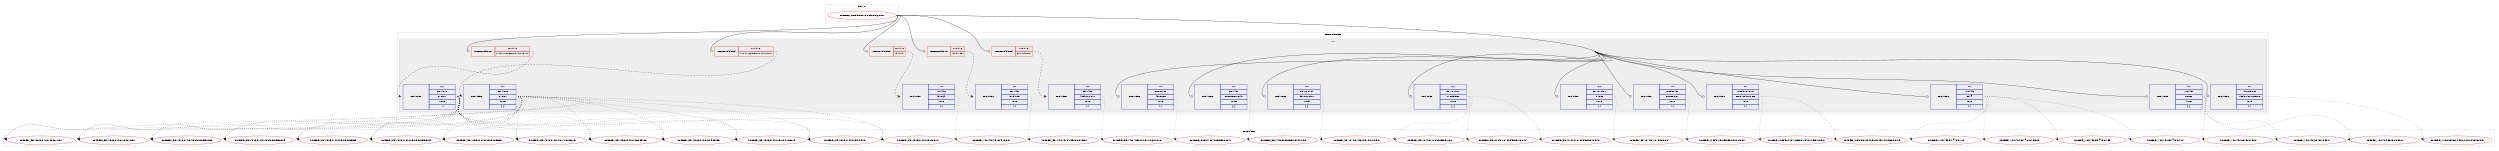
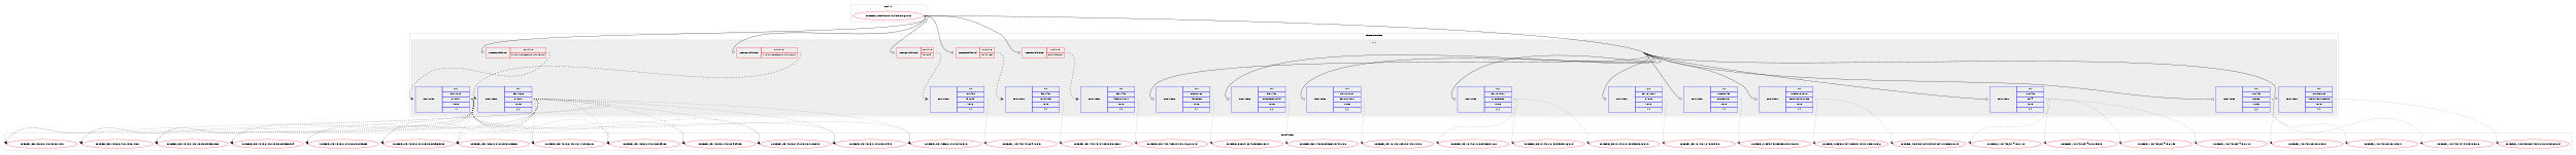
  digraph {
    compound=true
    concentrate=true
    fontname=Helvetica
    fontsize=10
    newrank=true
    rankdir=TB
    ranksep=1.5
    node [color=red fontname=Helvetica fontsize=10]
    edge [arrowhead=vee headport=w style=dotted tailport=e weight=100]
    n1 [label="portage://media-sound/pithos-1.6.1-r1" width=4]
    n2 [color=blue label=<<TABLE BORDER="0" CELLBORDER="1" CELLSPACING="0" CELLPADDING="4" WIDTH="220"><TR><TD ROWSPAN="6" CELLPADDING="30">pack_dep</TD></TR><TR><TD WIDTH="110">run</TD></TR><TR><TD>dev-libs</TD></TR><TR><TD>libdbusmenu</TD></TR><TR><TD>none</TD></TR><TR><TD>[,,]</TD></TR></TABLE>> shape=none]
    n3 [label=<<TABLE BORDER="0" CELLBORDER="1" CELLSPACING="0" CELLPADDING="4"><TR><TD ROWSPAN="3" CELLPADDING="10">use_conditional</TD></TR><TR><TD>positive</TD></TR><TR><TD>appindicator</TD></TR></TABLE>> shape=none]
    n4 [color=blue label=<<TABLE BORDER="0" CELLBORDER="1" CELLSPACING="0" CELLPADDING="4" WIDTH="220"><TR><TD ROWSPAN="6" CELLPADDING="30">pack_dep</TD></TR><TR><TD WIDTH="110">run</TD></TR><TR><TD>dev-libs</TD></TR><TR><TD>keybinder</TD></TR><TR><TD>none</TD></TR><TR><TD>[,,]</TD></TR></TABLE>> shape=none]
    n5 [label=<<TABLE BORDER="0" CELLBORDER="1" CELLSPACING="0" CELLPADDING="4"><TR><TD ROWSPAN="3" CELLPADDING="10">use_conditional</TD></TR><TR><TD>positive</TD></TR><TR><TD>keybinder</TD></TR></TABLE>> shape=none]
    n6 [color=blue label=<<TABLE BORDER="0" CELLBORDER="1" CELLSPACING="0" CELLPADDING="4" WIDTH="220"><TR><TD ROWSPAN="6" CELLPADDING="30">pack_dep</TD></TR><TR><TD WIDTH="110">run</TD></TR><TR><TD>x11-libs</TD></TR><TR><TD>libnotify</TD></TR><TR><TD>none</TD></TR><TR><TD>[,,]</TD></TR></TABLE>> shape=none]
    n7 [label=<<TABLE BORDER="0" CELLBORDER="1" CELLSPACING="0" CELLPADDING="4"><TR><TD ROWSPAN="3" CELLPADDING="10">use_conditional</TD></TR><TR><TD>positive</TD></TR><TR><TD>libnotify</TD></TR></TABLE>> shape=none]
    n8 [color=blue label=<<TABLE BORDER="0" CELLBORDER="1" CELLSPACING="0" CELLPADDING="4" WIDTH="220"><TR><TD ROWSPAN="6" CELLPADDING="30">pack_dep</TD></TR><TR><TD WIDTH="110">run</TD></TR><TR><TD>dev-lang</TD></TR><TR><TD>python</TD></TR><TR><TD>none</TD></TR><TR><TD>[,,]</TD></TR></TABLE>> shape=none]
    n9 [label=<<TABLE BORDER="0" CELLBORDER="1" CELLSPACING="0" CELLPADDING="4"><TR><TD ROWSPAN="3" CELLPADDING="10">use_conditional</TD></TR><TR><TD>positive</TD></TR><TR><TD>python_targets_python3_10</TD></TR></TABLE>> shape=none]
    n10 [color=blue label=<<TABLE BORDER="0" CELLBORDER="1" CELLSPACING="0" CELLPADDING="4" WIDTH="220"><TR><TD ROWSPAN="6" CELLPADDING="30">pack_dep</TD></TR><TR><TD WIDTH="110">run</TD></TR><TR><TD>dev-lang</TD></TR><TR><TD>python</TD></TR><TR><TD>none</TD></TR><TR><TD>[,,]</TD></TR></TABLE>> shape=none]
    n11 [label=<<TABLE BORDER="0" CELLBORDER="1" CELLSPACING="0" CELLPADDING="4"><TR><TD ROWSPAN="3" CELLPADDING="10">use_conditional</TD></TR><TR><TD>positive</TD></TR><TR><TD>python_targets_python3_11</TD></TR></TABLE>> shape=none]
    n12 [color=blue label=<<TABLE BORDER="0" CELLBORDER="1" CELLSPACING="0" CELLPADDING="4" WIDTH="220"><TR><TD ROWSPAN="6" CELLPADDING="30">pack_dep</TD></TR><TR><TD WIDTH="110">run</TD></TR><TR><TD>app-crypt</TD></TR><TR><TD>libsecret</TD></TR><TR><TD>none</TD></TR><TR><TD>[,,]</TD></TR></TABLE>> shape=none]
    n13 [color=blue label=<<TABLE BORDER="0" CELLBORDER="1" CELLSPACING="0" CELLPADDING="4" WIDTH="220"><TR><TD ROWSPAN="6" CELLPADDING="30">pack_dep</TD></TR><TR><TD WIDTH="110">run</TD></TR><TR><TD>dev-libs</TD></TR><TR><TD>appstream-glib</TD></TR><TR><TD>none</TD></TR><TR><TD>[,,]</TD></TR></TABLE>> shape=none]
    n14 [color=blue label=<<TABLE BORDER="0" CELLBORDER="1" CELLSPACING="0" CELLPADDING="4" WIDTH="220"><TR><TD ROWSPAN="6" CELLPADDING="30">pack_dep</TD></TR><TR><TD WIDTH="110">run</TD></TR><TR><TD>dev-python</TD></TR><TR><TD>dbus-python</TD></TR><TR><TD>none</TD></TR><TR><TD>[,,]</TD></TR></TABLE>> shape=none]
    n15 [color=blue label=<<TABLE BORDER="0" CELLBORDER="1" CELLSPACING="0" CELLPADDING="4" WIDTH="220"><TR><TD ROWSPAN="6" CELLPADDING="30">pack_dep</TD></TR><TR><TD WIDTH="110">run</TD></TR><TR><TD>dev-python</TD></TR><TR><TD>pygobject</TD></TR><TR><TD>none</TD></TR><TR><TD>[,,]</TD></TR></TABLE>> shape=none]
    n16 [color=blue label=<<TABLE BORDER="0" CELLBORDER="1" CELLSPACING="0" CELLPADDING="4" WIDTH="220"><TR><TD ROWSPAN="6" CELLPADDING="30">pack_dep</TD></TR><TR><TD WIDTH="110">run</TD></TR><TR><TD>dev-python</TD></TR><TR><TD>pylast</TD></TR><TR><TD>none</TD></TR><TR><TD>[,,]</TD></TR></TABLE>> shape=none]
    n17 [color=blue label=<<TABLE BORDER="0" CELLBORDER="1" CELLSPACING="0" CELLPADDING="4" WIDTH="220"><TR><TD ROWSPAN="6" CELLPADDING="30">pack_dep</TD></TR><TR><TD WIDTH="110">run</TD></TR><TR><TD>media-libs</TD></TR><TR><TD>gstreamer</TD></TR><TR><TD>none</TD></TR><TR><TD>[,,]</TD></TR></TABLE>> shape=none]
    n18 [color=blue label=<<TABLE BORDER="0" CELLBORDER="1" CELLSPACING="0" CELLPADDING="4" WIDTH="220"><TR><TD ROWSPAN="6" CELLPADDING="30">pack_dep</TD></TR><TR><TD WIDTH="110">run</TD></TR><TR><TD>media-plugins</TD></TR><TR><TD>gst-plugins-meta</TD></TR><TR><TD>none</TD></TR><TR><TD>[,,]</TD></TR></TABLE>> shape=none]
    n19 [color=blue label=<<TABLE BORDER="0" CELLBORDER="1" CELLSPACING="0" CELLPADDING="4" WIDTH="220"><TR><TD ROWSPAN="6" CELLPADDING="30">pack_dep</TD></TR><TR><TD WIDTH="110">run</TD></TR><TR><TD>x11-libs</TD></TR><TR><TD>gtk+</TD></TR><TR><TD>none</TD></TR><TR><TD>[,,]</TD></TR></TABLE>> shape=none]
    n20 [color=blue label=<<TABLE BORDER="0" CELLBORDER="1" CELLSPACING="0" CELLPADDING="4" WIDTH="220"><TR><TD ROWSPAN="6" CELLPADDING="30">pack_dep</TD></TR><TR><TD WIDTH="110">run</TD></TR><TR><TD>x11-libs</TD></TR><TR><TD>pango</TD></TR><TR><TD>none</TD></TR><TR><TD>[,,]</TD></TR></TABLE>> shape=none]
    n21 [color=blue label=<<TABLE BORDER="0" CELLBORDER="1" CELLSPACING="0" CELLPADDING="4" WIDTH="220"><TR><TD ROWSPAN="6" CELLPADDING="30">pack_dep</TD></TR><TR><TD WIDTH="110">run</TD></TR><TR><TD>x11-themes</TD></TR><TR><TD>hicolor-icon-theme</TD></TR><TR><TD>none</TD></TR><TR><TD>[,,]</TD></TR></TABLE>> shape=none]
    n22 [label="portage://dev-libs/keybinder-0.3.2-r300" width=4]
    n23 [label="portage://dev-libs/libdbusmenu-16.04.0-r2" width=4]
    n24 [label="portage://media-plugins/gst-plugins-meta-1.23.6" width=4]
    n25 [label="portage://media-plugins/gst-plugins-meta-1.20.5" width=4]
    n26 [label="portage://x11-libs/libnotify-0.8.3" width=4]
    n27 [label="portage://dev-lang/python-3.13.0_beta4" width=4]
    n28 [label="portage://dev-lang/python-3.13.0_beta3_p1" width=4]
    n29 [label="portage://dev-lang/python-3.13.0_beta3" width=4]
    n30 [label="portage://dev-lang/python-3.13.0_beta2_p9" width=4]
    n31 [label="portage://dev-lang/python-3.13.0_beta1_p3" width=4]
    n32 [label="portage://dev-lang/python-3.12.4_p2" width=4]
    n33 [label="portage://dev-lang/python-3.12.4_p1" width=4]
-   n34 [label="portage://dev-lang/python-3.12.3-r1" width=4]
+   n34 [label="portage://dev-beta/python-3.12.3-r1" width=4]
    n35 [label="portage://dev-lang/python-3.11.9-r1" width=4]
    n36 [label="portage://dev-lang/python-3.10.14_p3-r1" width=4]
    n37 [label="portage://dev-lang/python-3.9.19_p3" width=4]
    n38 [label="portage://dev-lang/python-3.3.19_p2" width=4]
    n39 [label="portage://dev-lang/python-2.7.18_p16-r2" width=4]
    n40 [label="portage://app-crypt/libsecret-0.21.1" width=4]
    n41 [label="portage://x11-libs/gtk+-3.24.42" width=4]
    n42 [label="portage://x11-libs/gtk+-3.24.41" width=4]
    n43 [label="portage://x11-libs/gtk+-3.24.35" width=4]
    n44 [label="portage://x11-libs/gtk+-2.24.33-r3" width=4]
    n45 [label="portage://dev-libs/appstream-glib-0.8.2" width=4]
    n46 [label="portage://dev-python/dbus-python-1.3.2" width=4]
    n47 [label="portage://dev-python/pygobject-3.48.2-r1" width=4]
    n48 [label="portage://dev-python/pygobject-3.46.0-r1" width=4]
    n49 [label="portage://dev-python/pygobject-3.46.0" width=4]
    n50 [label="portage://dev-python/pylast-5.3.0" width=4]
    n51 [label="portage://media-libs/gstreamer-1.22.11" width=4]
-   n52 [label="portage://x11-libs/pango-1.52.2" width=4]
+   n52 [label="portage://x11-libs/keybinder-1.52.2" width=4]
    n53 [label="portage://x11-libs/pango-1.52.1" width=4]
    n54 [label="portage://x11-libs/pango-1.51.2" width=4]
    n55 [label="portage://x11-themes/hicolor-icon-theme-0.17" width=4]
    subgraph cluster_1 {
      color=gray
      label=<<i>ebuild</i>>
      n1
    }
    subgraph cluster_2 {
      color=gray
      label=<<i>dependencies</i>>
      subgraph cluster_3 {
        color=gray
        fillcolor="#eeeeee"
        label=<<i>compile</i>>
        style=filled
      }
      subgraph cluster_4 {
        color=gray
        fillcolor="#eeeeee"
        label=<<i>compile and run</i>>
        style=filled
      }
      subgraph cluster_5 {
        color=gray
        fillcolor="#eeeeee"
        label=<<i>run</i>>
        style=filled
        subgraph sub_6 {
          color=gray
          fillcolor="#eeeeee"
          label=<<i>run</i>>
          style=filled
          n3
          subgraph sub_7 {
            color=gray
            fillcolor="#eeeeee"
            label=<<i>run</i>>
            style=filled
            n2
          }
        }
        subgraph sub_8 {
          color=gray
          fillcolor="#eeeeee"
          label=<<i>run</i>>
          style=filled
          n5
          subgraph sub_9 {
            color=gray
            fillcolor="#eeeeee"
            label=<<i>run</i>>
            style=filled
            n4
          }
        }
        subgraph sub_10 {
          color=gray
          fillcolor="#eeeeee"
          label=<<i>run</i>>
          style=filled
          n7
          subgraph sub_11 {
            color=gray
            fillcolor="#eeeeee"
            label=<<i>run</i>>
            style=filled
            n6
          }
        }
        subgraph sub_12 {
          color=gray
          fillcolor="#eeeeee"
          label=<<i>run</i>>
          style=filled
          n9
          subgraph sub_13 {
            color=gray
            fillcolor="#eeeeee"
            label=<<i>run</i>>
            style=filled
            n8
          }
        }
        subgraph sub_14 {
          color=gray
          fillcolor="#eeeeee"
          label=<<i>run</i>>
          style=filled
          n11
          subgraph sub_15 {
            color=gray
            fillcolor="#eeeeee"
            label=<<i>run</i>>
            style=filled
            n10
          }
        }
        subgraph sub_16 {
          color=gray
          fillcolor="#eeeeee"
          label=<<i>run</i>>
          style=filled
          n12
        }
        subgraph sub_17 {
          color=gray
          fillcolor="#eeeeee"
          label=<<i>run</i>>
          style=filled
          n13
        }
        subgraph sub_18 {
          color=gray
          fillcolor="#eeeeee"
          label=<<i>run</i>>
          style=filled
          n14
        }
        subgraph sub_19 {
          color=gray
          fillcolor="#eeeeee"
          label=<<i>run</i>>
          style=filled
          n15
        }
        subgraph sub_20 {
          color=gray
          fillcolor="#eeeeee"
          label=<<i>run</i>>
          style=filled
          n16
        }
        subgraph sub_21 {
          color=gray
          fillcolor="#eeeeee"
          label=<<i>run</i>>
          style=filled
          n17
        }
        subgraph sub_22 {
          color=gray
          fillcolor="#eeeeee"
          label=<<i>run</i>>
          style=filled
          n18
        }
        subgraph sub_23 {
          color=gray
          fillcolor="#eeeeee"
          label=<<i>run</i>>
          style=filled
          n19
        }
        subgraph sub_24 {
          color=gray
          fillcolor="#eeeeee"
          label=<<i>run</i>>
          style=filled
          n20
        }
        subgraph sub_25 {
          color=gray
          fillcolor="#eeeeee"
          label=<<i>run</i>>
          style=filled
          n21
        }
      }
    }
    subgraph cluster_26 {
      color=gray
      label=<<i>candidates</i>>
      rank=same
      subgraph sub_27 {
        color=black
        label=<<i>candidates</i>>
        nodesep=1
        rank=same
        n22
      }
      subgraph sub_28 {
        color=black
        label=<<i>candidates</i>>
        nodesep=1
        rank=same
        n23
      }
      subgraph sub_29 {
        color=black
        label=<<i>candidates</i>>
        nodesep=1
        rank=same
        n24
        n25
      }
      subgraph sub_30 {
        color=black
        label=<<i>candidates</i>>
        nodesep=1
        rank=same
        n26
      }
      subgraph sub_31 {
        color=black
        label=<<i>candidates</i>>
        nodesep=1
        rank=same
        n27
        n28
        n29
        n30
        n31
        n32
        n33
        n34
        n35
        n36
        n37
        n38
        n39
      }
      subgraph sub_32 {
        color=black
        label=<<i>candidates</i>>
        nodesep=1
        rank=same
        n27
        n28
        n29
        n30
        n31
        n32
        n33
        n34
        n35
        n36
        n37
        n38
        n39
      }
      subgraph sub_33 {
        color=black
        label=<<i>candidates</i>>
        nodesep=1
        rank=same
        n40
      }
      subgraph sub_34 {
        color=black
        label=<<i>candidates</i>>
        nodesep=1
        rank=same
        n41
        n42
        n43
        n44
      }
      subgraph sub_35 {
        color=black
        label=<<i>candidates</i>>
        nodesep=1
        rank=same
        n45
      }
      subgraph sub_36 {
        color=black
        label=<<i>candidates</i>>
        nodesep=1
        rank=same
        n46
      }
      subgraph sub_37 {
        color=black
        label=<<i>candidates</i>>
        nodesep=1
        rank=same
        n47
        n48
        n49
      }
      subgraph sub_38 {
        color=black
        label=<<i>candidates</i>>
        nodesep=1
        rank=same
        n50
      }
      subgraph sub_39 {
        color=black
        label=<<i>candidates</i>>
        nodesep=1
        rank=same
        n51
      }
      subgraph sub_40 {
        color=black
        label=<<i>candidates</i>>
        nodesep=1
        rank=same
        n52
        n53
        n54
      }
      subgraph sub_41 {
        color=black
        label=<<i>candidates</i>>
        nodesep=1
        rank=same
        n55
      }
    }
    n1 -> n3 [arrowhead=odot style=solid weight=20]
    n1 -> n5 [arrowhead=odot style=solid weight=20]
    n1 -> n7 [arrowhead=odot style=solid weight=20]
    n1 -> n9 [arrowhead=odot style=solid weight=20]
    n1 -> n11 [arrowhead=odot style=solid weight=20]
    n1 -> n12 [arrowhead=odot style=solid weight=20]
    n1 -> n13 [arrowhead=odot style=solid weight=20]
    n1 -> n14 [arrowhead=odot style=solid weight=20]
    n1 -> n15 [arrowhead=odot style=solid weight=20]
    n1 -> n16 [arrowhead=odot style=solid weight=20]
    n1 -> n17 [arrowhead=odot style=solid weight=20]
    n1 -> n18 [arrowhead=odot style=solid weight=20]
    n1 -> n19 [arrowhead=odot style=solid weight=20]
    n1 -> n20 [arrowhead=odot style=solid weight=20]
    n1 -> n21 [arrowhead=odot style=solid weight=20]
    n2 -> n23
    n3 -> n2 [style=dashed weight=20]
    n4 -> n22
    n5 -> n4 [style=dashed weight=20]
    n6 -> n26
    n7 -> n6 [style=dashed weight=20]
    n8 -> n27
    n8 -> n28
    n8 -> n29
    n8 -> n30
    n8 -> n31
    n8 -> n32
    n8 -> n33
    n8 -> n34
    n8 -> n35
    n8 -> n36
    n8 -> n37
    n8 -> n38
    n8 -> n39
    n9 -> n8 [style=dashed weight=20]
    n10 -> n27
    n10 -> n28
    n10 -> n29
    n10 -> n30
    n10 -> n31
    n10 -> n32
    n10 -> n33
    n10 -> n34
    n10 -> n35
    n10 -> n36
    n10 -> n37
    n10 -> n38
    n10 -> n39
    n11 -> n10 [style=dashed weight=20]
    n12 -> n40
    n13 -> n45
    n14 -> n46
    n15 -> n47
    n15 -> n48
    n15 -> n49
    n16 -> n50
    n17 -> n51
    n18 -> n24
    n18 -> n25
    n19 -> n41
    n19 -> n42
    n19 -> n43
    n19 -> n44
    n20 -> n52
    n20 -> n53
    n20 -> n54
    n21 -> n55
  }
